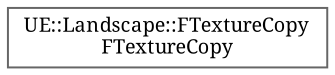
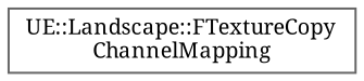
  digraph {
    rankdir=LR
    fontname="Noto Serif"
-   n1 [color=grey40 fillcolor=white fontname="Noto Serif" fontsize=10 height=0.2 label="UE::Landscape::FTextureCopy\lFTextureCopy" shape=box style=filled width=0.4]
+   n1 [color=grey40 fillcolor=white fontname="Noto Serif" fontsize=10 height=0.2 label="UE::Landscape::FTextureCopy\lChannelMapping" shape=box style=filled width=0.4]
  }
